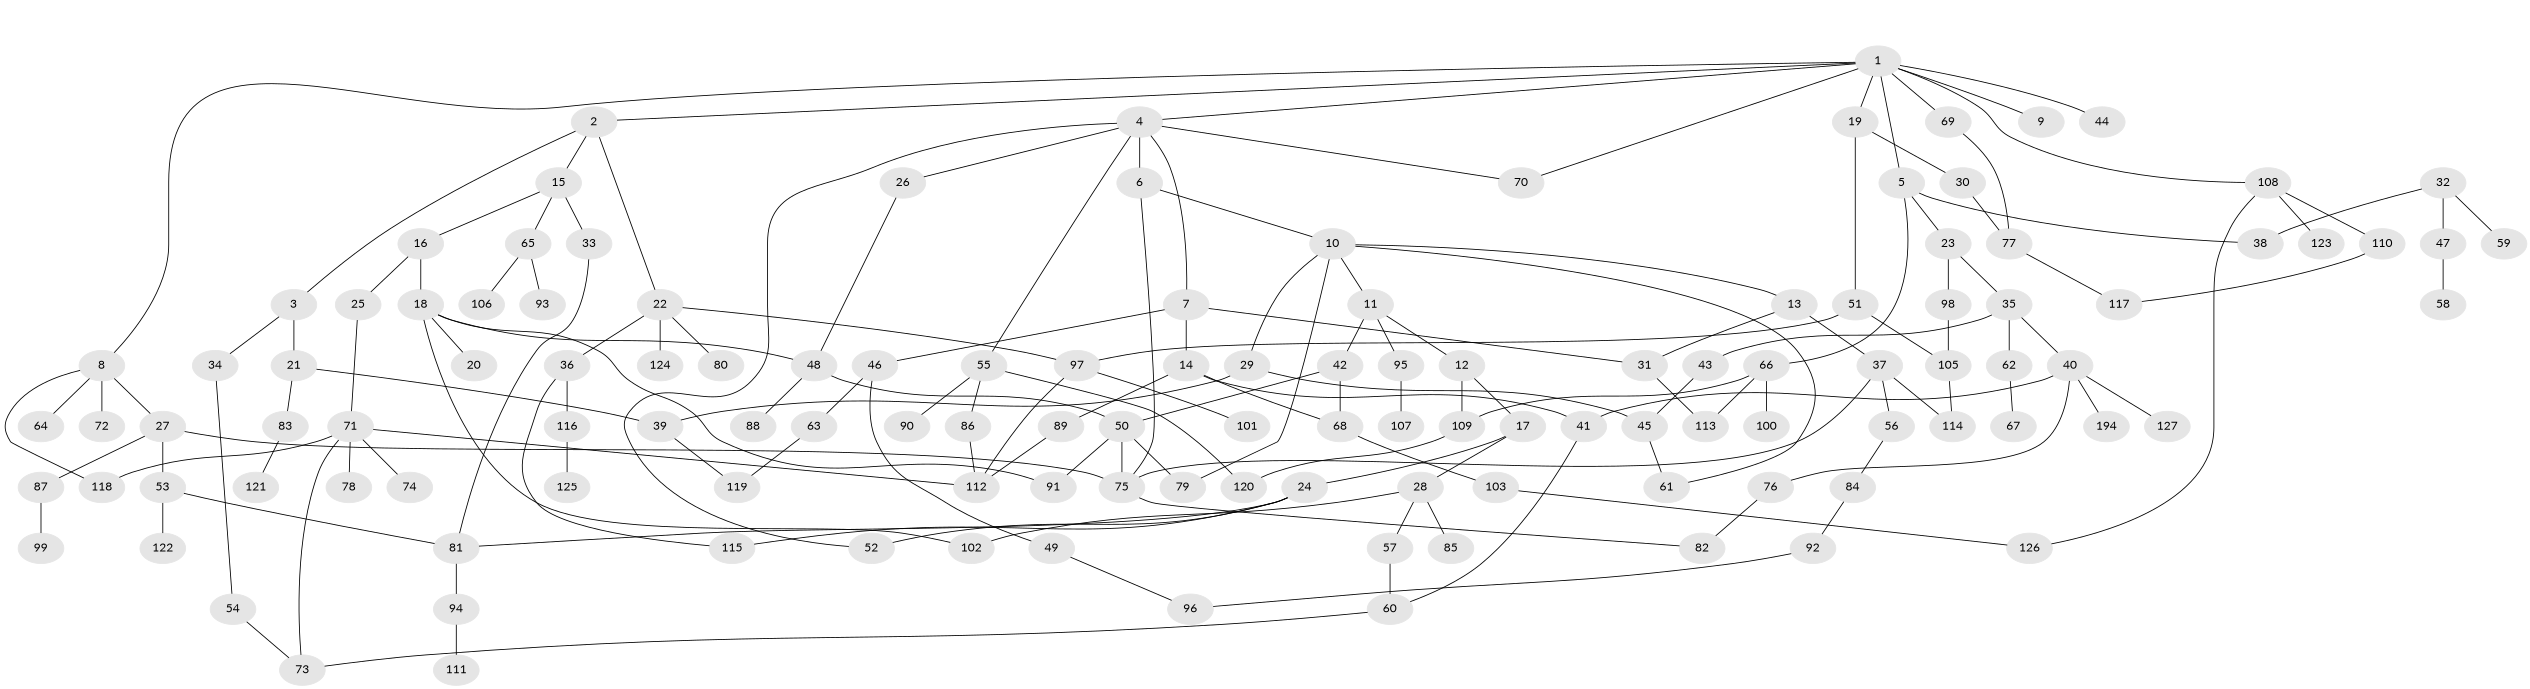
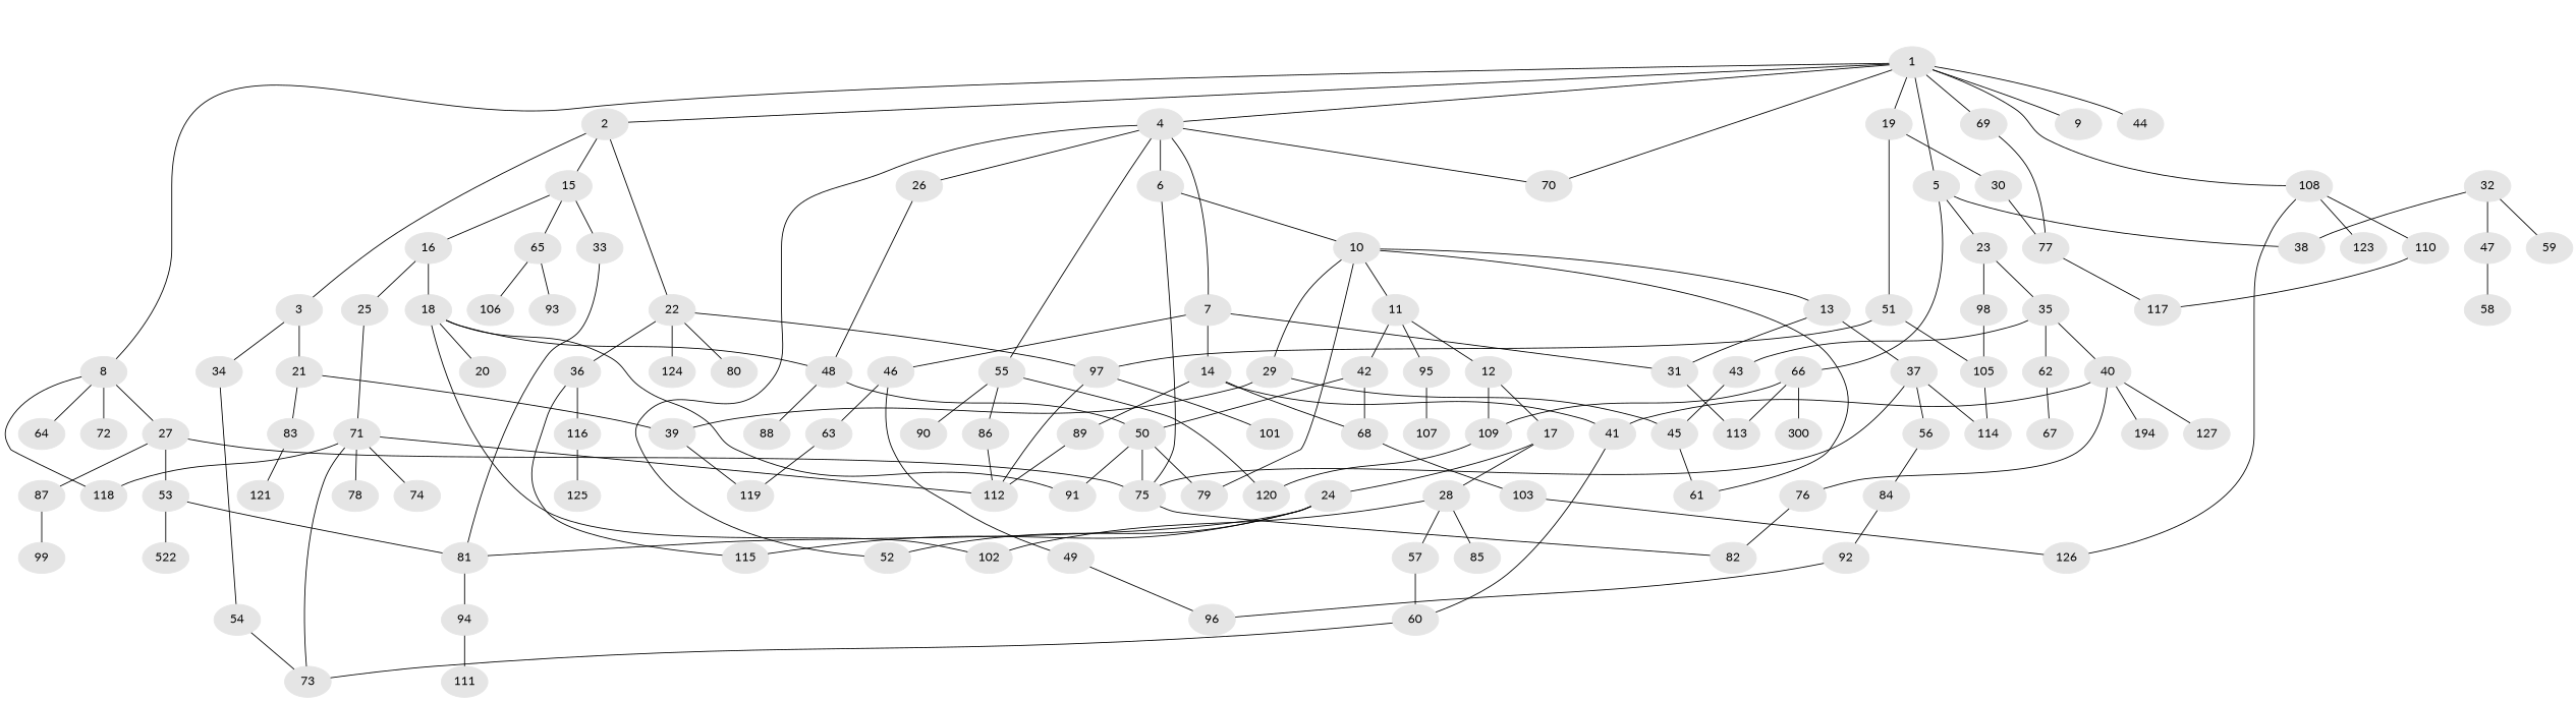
  graph {
    fontname=Lato
    node [color=gray90 fontname=Lato style=filled]
    edge [fontname=Lato]
    1
    2
    4
    5
    8
    9
    19
    44
    69
    70
    108
    3
    15
    22
    6
    7
    26
    52
    55
    23
    66
    38
    27
    64
    72
    118
    30
    51
    77
    126
    110
    123
    21
    34
    16
    33
    65
    36
    80
    97
    124
    39
    83
    54
    10
    75
    14
    31
    46
    48
    86
    90
    120
    35
    98
    32
    47
    59
    109
    113
-   100
+   100 [label=300]
    11
    13
    29
    61
    79
    82
    41
    68
    89
    49
    63
    53
    87
    12
    42
    95
    37
    45
    17
    50
    107
    24
    28
    56
    114
    60
    103
    112
    18
    25
    81
    93
    106
    20
    91
    102
    71
    115
    57
    85
    88
    105
    119
    121
    116
    101
    40
    43
    62
    94
    73
    74
    78
-   122
+   122 [label=522]
    99
    117
    58
    76
    n120 [label=194]
    127
    67
    125
    84
    96
    92
    111
    1 -- 2
    1 -- 4
    1 -- 5
    1 -- 8
    1 -- 9
    1 -- 19
    1 -- 44
    1 -- 69
    1 -- 70
    1 -- 108
    2 -- 3
    2 -- 15
    2 -- 22
    4 -- 70
    4 -- 6
    4 -- 7
    4 -- 26
    4 -- 52
    4 -- 55
    5 -- 23
    5 -- 66
    5 -- 38
    8 -- 27
    8 -- 64
    8 -- 72
    8 -- 118
    19 -- 30
    19 -- 51
    69 -- 77
    108 -- 126
    108 -- 110
    108 -- 123
    3 -- 21
    3 -- 34
    15 -- 16
    15 -- 33
    15 -- 65
    22 -- 36
    22 -- 80
    22 -- 97
    22 -- 124
    6 -- 10
    6 -- 75
    7 -- 14
    7 -- 31
    7 -- 46
    26 -- 48
    55 -- 86
    55 -- 90
    55 -- 120
    23 -- 35
    23 -- 98
    66 -- 109
    66 -- 113
    66 -- 100
    27 -- 75
    27 -- 53
    27 -- 87
    30 -- 77
    51 -- 97
    51 -- 105
    77 -- 117
    110 -- 117
    21 -- 39
    21 -- 83
    34 -- 54
    16 -- 18
    16 -- 25
    33 -- 81
    65 -- 93
    65 -- 106
    36 -- 115
    36 -- 116
    97 -- 112
    97 -- 101
    39 -- 119
    83 -- 121
    54 -- 73
    10 -- 11
    10 -- 13
    10 -- 29
    10 -- 61
    10 -- 79
    75 -- 82
    14 -- 41
    14 -- 68
    14 -- 89
    31 -- 113
    46 -- 49
    46 -- 63
    48 -- 50
    48 -- 88
    86 -- 112
    35 -- 40
    35 -- 43
    35 -- 62
    98 -- 105
    32 -- 38
    32 -- 47
    32 -- 59
    47 -- 58
    109 -- 120
    11 -- 12
    11 -- 42
    11 -- 95
    13 -- 31
    13 -- 37
    29 -- 39
    29 -- 45
    41 -- 60
    68 -- 103
    89 -- 112
    49 -- 96
    63 -- 119
    53 -- 81
    53 -- 122
    87 -- 99
    12 -- 109
    12 -- 17
    42 -- 68
    42 -- 50
    95 -- 107
    37 -- 75
    37 -- 56
    37 -- 114
    45 -- 61
    17 -- 24
    17 -- 28
    50 -- 75
    50 -- 79
    50 -- 91
    24 -- 52
    24 -- 81
    24 -- 115
    28 -- 102
    28 -- 57
    28 -- 85
    56 -- 84
    60 -- 73
    103 -- 126
    18 -- 48
    18 -- 20
    18 -- 91
    18 -- 102
    25 -- 71
    81 -- 94
    71 -- 118
    71 -- 112
    71 -- 73
    71 -- 74
    71 -- 78
    57 -- 60
    105 -- 114
    116 -- 125
    40 -- 41
    40 -- 76
    40 -- n120
    40 -- 127
    43 -- 45
    62 -- 67
    94 -- 111
    76 -- 82
    84 -- 92
    92 -- 96
  }
